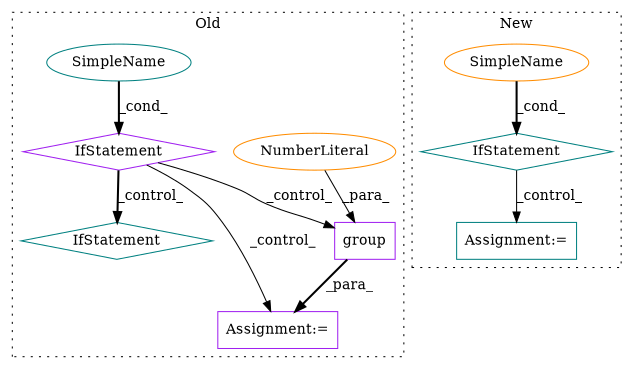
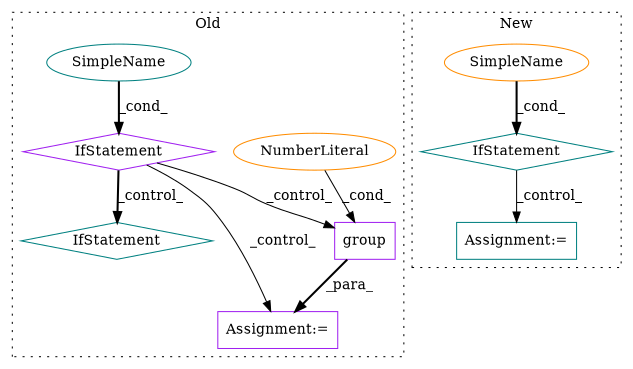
  digraph {
    node [a=25 l=1 shape=box color=teal]
    edge [style=bold]
    n1 [a=32 l="6,1" label=group s="15260,15267" color=purple]
    n2 [a=34 label=NumberLiteral s=15266 shape=ellipse color=darkorange]
    n3 [l="4,2" label=IfStatement s="15205,15219" shape=diamond color=purple]
    n4 [a=42 l=10 label=SimpleName s=15209 shape=ellipse]
    n5 [l="4,2" label=IfStatement s="15376,15389" shape=diamond]
    n6 [a=7 label="Assignment:=" s=15243 color=purple]
    n7 [l="4,2" label=IfStatement s="15023,15037" shape=diamond]
    n8 [a=7 label="Assignment:=" s=15059]
    n9 [a=42 l=10 label=SimpleName s=15027 shape=ellipse color=darkorange]
    subgraph cluster_1 {
      label=Old
      style=dotted
      n1
      n2
      n3
      n4
      n5
      n6
    }
    subgraph cluster_2 {
      label=New
      style=dotted
      n7
      n8
      n9
    }
    n1 -> n6 [label=_para_]
-   n2 -> n1 [label=_para_ style=solid]
+   n2 -> n1 [label=_cond_ style=solid]
    n3 -> n1 [label=_control_ style=solid]
    n3 -> n5 [label=_control_]
    n3 -> n6 [label=_control_ style=solid]
    n4 -> n3 [label=_cond_]
    n7 -> n8 [label=_control_ style=solid]
    n9 -> n7 [label=_cond_]
  }
